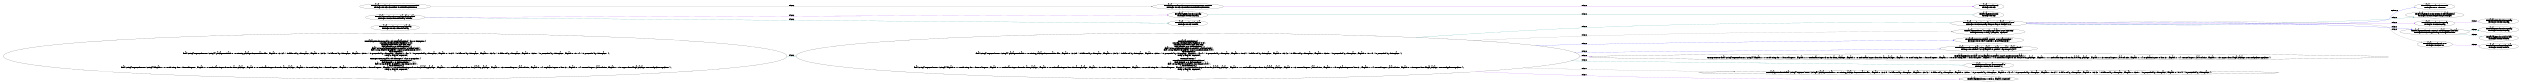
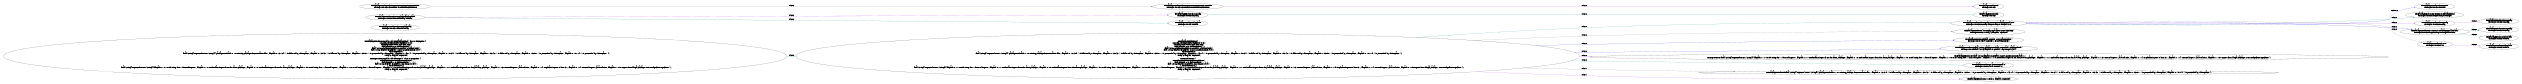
  digraph {
    rankdir=LR
    node [shape=ellipse]
    edge [color=teal arrowhead=onormal]
-   n1 [label="testPackageHtml#?#3:UPDATE\ntestImport#?#7:UPDATE"]
+   n1 [label="testPackageHtml#?#3:UPDATE\ntestImport#?#3:UPDATE"]
    n2 [label="testPackageHtml#?#3:mConfig.setRequirePackageHtml(true)\ntestImport#?#3:mConfig.setIgnoreImportLength(true)"]
    n3 [label="testPackageHtml#?#3:setRequirePackageHtml\ntestImport#?#3:setIgnoreImportLength"]
    n4 [label="testPackageHtml#?#3:mConfig\ntestImport#?#3:mConfig"]
    n5 [label="testPackageHtml#?#3:setRequirePackageHtml(boolean)\ntestImport#?#3:setIgnoreImportLength(boolean)"]
    n6 [label="testPackageHtml#?#3:true\ntestImport#?#3:true"]
    n7 [label="testPackageHtml#?#2:\{\n    mConfig.setRequirePackageHtml(true);\n    mConfig.setJavadocScope(PRIVATE);\n    final Checker c = createChecker();\n    final String packageHtmlPath = getPath(\"package.html\");\n    final String filepath = getPath(\"InputScopeAnonInner.java\");\n    assertNotNull(c);\n    final String[] expected = new String[]\{ packageHtmlPath + \":0: missing package documentation file.\", filepath + \":37:34: '(' is followed by whitespace.\", filepath + \":39:42: '(' is followed by whitespace.\", filepath + \":39:57: ')' is preceeded by whitespace.\", filepath + \":43:14: ')' is preceeded by whitespace.\", filepath + \":51:34: '(' is followed by whitespace.\", filepath + \":53:42: '(' is followed by whitespace.\", filepath + \":53:57: ')' is preceeded by whitespace.\", filepath + \":57:14: ')' is preceeded by whitespace.\" \};\n    verify(c, filepath, expected);\n\}\ntestImport#?#2:\{\n    mConfig.setIgnoreImportLength(true);\n    final Checker c = createChecker();\n    final String filepath = getPath(\"InputImport.java\");\n    assertNotNull(c);\n    final String[] expected = new String[]\{ filepath + \":7: Avoid using the '.*' form of import.\", filepath + \":7: Redundant import from the same package.\", filepath + \":8: Redundant import from the same package.\", filepath + \":9: Avoid using the '.*' form of import.\", filepath + \":10: Avoid using the '.*' form of import.\", filepath + \":10: Redundant import from the java.lang package.\", filepath + \":11: Redundant import from the java.lang package.\", filepath + \":13: Unused import - java.util.List\", filepath + \":14: Duplicate import to line 13.\", filepath + \":14: Unused import - java.util.List\", filepath + \":15: Import from illegal package - sun.net.ftpclient.FtpClient\" \};\n    verify(c, filepath, expected);\n\}"]
    n8 [label="testPackageHtml#?#4:mConfig.setJavadocScope(PRIVATE)\ntestImport#?#21:verify(c, filepath, expected)"]
    n9 [label="testPackageHtml#?#5:final Checker c = createChecker()\ntestImport#?#4:final Checker c = createChecker()"]
    n10 [label="testPackageHtml#?#6:final String packageHtmlPath = getPath(\"package.html\")\ntestImport#?#5:final String filepath = getPath(\"InputImport.java\")"]
    n11 [label="testPackageHtml#?#7:final String filepath = getPath(\"InputScopeAnonInner.java\")\ntestImport#?#7:final String[] expected = new String[]\{ filepath + \":7: Avoid using the '.*' form of import.\", filepath + \":7: Redundant import from the same package.\", filepath + \":8: Redundant import from the same package.\", filepath + \":9: Avoid using the '.*' form of import.\", filepath + \":10: Avoid using the '.*' form of import.\", filepath + \":10: Redundant import from the java.lang package.\", filepath + \":11: Redundant import from the java.lang package.\", filepath + \":13: Unused import - java.util.List\", filepath + \":14: Duplicate import to line 13.\", filepath + \":14: Unused import - java.util.List\", filepath + \":15: Import from illegal package - sun.net.ftpclient.FtpClient\" \}"]
    n12 [label="testPackageHtml#?#8:assertNotNull(c)\ntestImport#?#6:assertNotNull(c)"]
    n13 [label="testPackageHtml#?#9:final String[] expected = new String[]\{ packageHtmlPath + \":0: missing package documentation file.\", filepath + \":37:34: '(' is followed by whitespace.\", filepath + \":39:42: '(' is followed by whitespace.\", filepath + \":39:57: ')' is preceeded by whitespace.\", filepath + \":43:14: ')' is preceeded by whitespace.\", filepath + \":51:34: '(' is followed by whitespace.\", filepath + \":53:42: '(' is followed by whitespace.\", filepath + \":53:57: ')' is preceeded by whitespace.\", filepath + \":57:14: ')' is preceeded by whitespace.\" \}"]
    n14 [label="testPackageHtml#?#21:verify(c, filepath, expected)"]
    n15 [label="testPackageHtml#?#2:public void testPackageHtml() throws Exception \{\n    mConfig.setRequirePackageHtml(true);\n    mConfig.setJavadocScope(PRIVATE);\n    final Checker c = createChecker();\n    final String packageHtmlPath = getPath(\"package.html\");\n    final String filepath = getPath(\"InputScopeAnonInner.java\");\n    assertNotNull(c);\n    final String[] expected = new String[]\{ packageHtmlPath + \":0: missing package documentation file.\", filepath + \":37:34: '(' is followed by whitespace.\", filepath + \":39:42: '(' is followed by whitespace.\", filepath + \":39:57: ')' is preceeded by whitespace.\", filepath + \":43:14: ')' is preceeded by whitespace.\", filepath + \":51:34: '(' is followed by whitespace.\", filepath + \":53:42: '(' is followed by whitespace.\", filepath + \":53:57: ')' is preceeded by whitespace.\", filepath + \":57:14: ')' is preceeded by whitespace.\" \};\n    verify(c, filepath, expected);\n\}\ntestImport#?#2:public void testImport() throws Exception \{\n    mConfig.setIgnoreImportLength(true);\n    final Checker c = createChecker();\n    final String filepath = getPath(\"InputImport.java\");\n    assertNotNull(c);\n    final String[] expected = new String[]\{ filepath + \":7: Avoid using the '.*' form of import.\", filepath + \":7: Redundant import from the same package.\", filepath + \":8: Redundant import from the same package.\", filepath + \":9: Avoid using the '.*' form of import.\", filepath + \":10: Avoid using the '.*' form of import.\", filepath + \":10: Redundant import from the java.lang package.\", filepath + \":11: Redundant import from the java.lang package.\", filepath + \":13: Unused import - java.util.List\", filepath + \":14: Duplicate import to line 13.\", filepath + \":14: Unused import - java.util.List\", filepath + \":15: Import from illegal package - sun.net.ftpclient.FtpClient\" \};\n    verify(c, filepath, expected);\n\}"]
    n16 [label="testPackageHtml#?#3:mConfig\ntestImport#?#3:mConfig"]
    n17 [label="testPackageHtml#?#3:mConfig\ntestImport#?#3:mConfig"]
    n18 [label="testPackageHtml#?#3:boolean\ntestImport#?#3:boolean"]
    n19 [label="testPackageHtml#?#3:boolean\ntestImport#?#3:boolean"]
    n20 [label="testPackageHtml#?#3:setBooleanFlag\ntestImport#?#3:setBooleanFlag"]
    n21 [label="testPackageHtml#?#3:setBooleanFlag(boolean)\ntestImport#?#3:setBooleanFlag(boolean)"]
    n22 [label="testPackageHtml#?#3:mConfig\ntestImport#?#3:mConfig"]
    n23 [label="testPackageHtml#?#3:boolean\ntestImport#?#3:boolean"]
    n24 [label="testPackageHtml#?#3:\ntestImport#?#3:"]
    n25 [label="testPackageHtml#?#3:REQUIRE_PACKAGE_HTML_PROP\ntestImport#?#3:IGNORE_IMPORT_LENGTH_PROP"]
    n26 [label="testPackageHtml#?#3:REQUIRE_PACKAGE_HTML_PROP\ntestImport#?#3:IGNORE_IMPORT_LENGTH_PROP"]
    n27 [label="testPackageHtml#?#3:\ntestImport#?#3:"]
    n2 -> n1 [label="Action:2" color=blue]
    n2 -> n3 [label="AST:2" arrowhead=tee]
    n2 -> n4 [label="AST:2" color=purple arrowhead=tee]
    n2 -> n5 [label="AST:2" color=blue arrowhead=diamond]
    n2 -> n6 [label="AST:2" color=gray40 arrowhead=tee]
    n4 -> n16 [label="AST:2" color=purple]
    n5 -> n17 [label="AST:2" arrowhead=diamond]
    n5 -> n18 [label="AST:2"]
    n6 -> n19 [label="AST:2" color=purple]
    n7 -> n2 [label="AST:2"]
    n7 -> n8 [label="AST:2" color=gray40 arrowhead=diamond]
    n7 -> n9 [label="AST:2" color=blue arrowhead=tee]
    n7 -> n10 [label="AST:2" color=blue]
    n7 -> n11 [label="AST:2" color=purple]
    n7 -> n12 [label="AST:2"]
    n7 -> n13 [label="AST:1" color=gray40 arrowhead=diamond]
    n7 -> n14 [label="AST:1" color=purple arrowhead=tee]
    n15 -> n7 [label="AST:2"]
    n21 -> n22 [label="AST:2" color=purple arrowhead=tee]
    n21 -> n23 [label="AST:2" arrowhead=tee]
    n22 -> n24 [label="AST:2"]
    n25 -> n26 [label="AST:2" color=gray40 arrowhead=diamond]
    n26 -> n27 [label="AST:2" color=purple arrowhead=diamond]
  }
